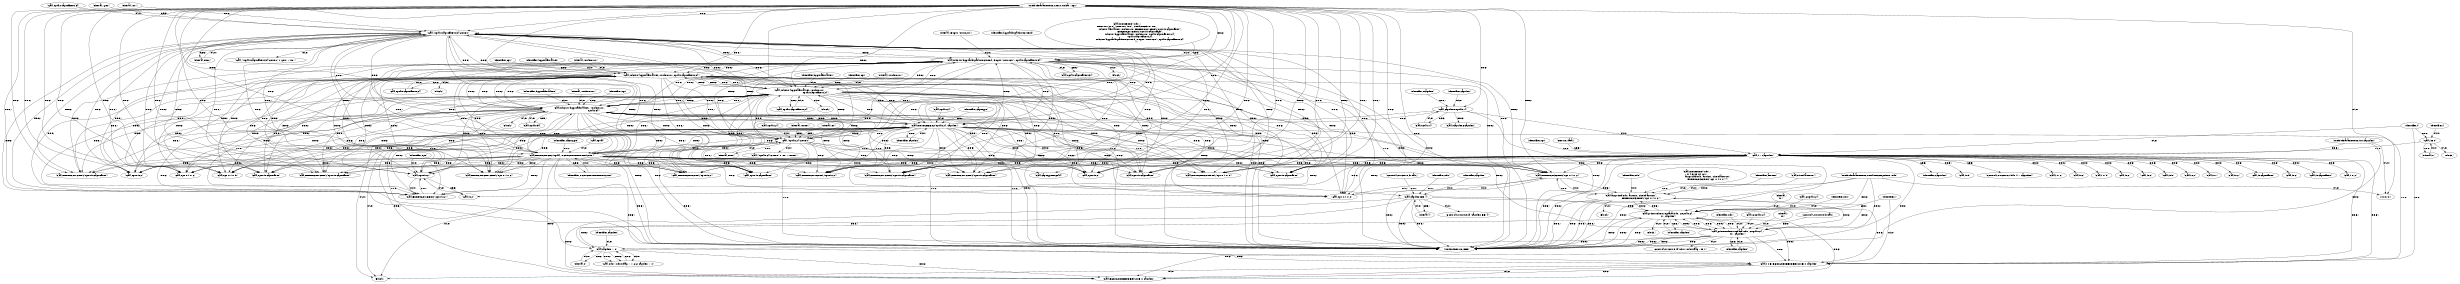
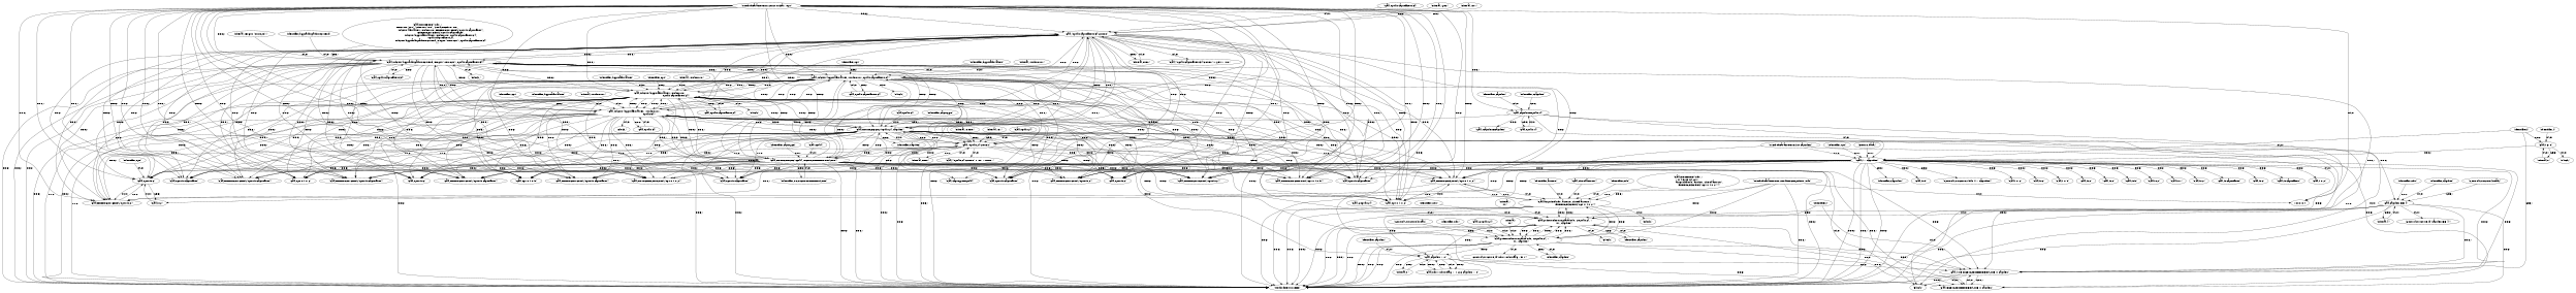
  digraph {
    n1 [label="(Call,opt+i+2)"]
    n2 [label="(Call,i+2)"]
    n3 [label="(Call,EXTRACT_16BITS(opt+i+2))"]
    n4 [label="(Call,(opt[i+cap_offset+3])&0x80)"]
    n5 [label="(Call,tok2str(bgp_add_path_recvsend,\"Bogus (0x%02x)\",opt[i+cap_offset+3]))"]
    n6 [label="(Call,tok2str(bgp_safi_values,\"Unknown\",opt[i+cap_offset+2]))"]
    n7 [label="(Call,tok2str(bgp_safi_values,\"Unknown\",\n                                          opt[i+cap_offset+2]))"]
    n8 [label="(Call,tok2str(bgp_safi_values, \"Unknown\",\n                                      opt[i+5]))"]
    n9 [label="(Call,ND_TCHECK2(opt[i+2], cap_len))"]
    n10 [label="(Call,(opt[i+2])&0x80)"]
    n11 [label="(Call,ND_TCHECK2(opt[i], BGP_CAP_HEADER_SIZE))"]
    n12 [label="(Call,EXTRACT_32BITS(opt + i + 2))"]
    n13 [label="(Call,EXTRACT_16BITS(opt+i+2))"]
    n14 [label="(Call,ND_TCHECK_16BITS(opt + i + 2))"]
    n15 [label="(Call,EXTRACT_16BITS(opt+i+cap_offset))"]
    n16 [label="(Call,EXTRACT_16BITS(opt+i+2))"]
    n17 [label="(Call,EXTRACT_16BITS(opt+i+cap_offset))"]
    n18 [label="(Literal,0x80)"]
    n19 [label="(Call,EXTRACT_16BITS(opt+i+cap_offset))"]
    n20 [label="(Call,opt+i+2)"]
    n21 [label="(Call,opt+i+cap_offset)"]
    n22 [label="(Call,EXTRACT_16BITS(opt+i+cap_offset))"]
    n23 [label="(Call,opt+i+cap_offset)"]
    n24 [label="(Call,((opt[i+cap_offset+3])&0x80) ? \"yes\" : \"no\")"]
    n25 [label="(Call,opt + i + 2)"]
    n26 [label="(Call,ND_TCHECK_8BITS(opt + i + 5))"]
    n27 [label="(Call,opt+i+cap_offset)"]
    n28 [label="(Call,opt+i+cap_offset)"]
    n29 [label="(MethodReturn,RET)"]
    n30 [label="(Call,opt + i + 2)"]
    n31 [label="(Call,opt + i + 5)"]
    n32 [label="(Call,opt+i+2)"]
    n33 [label="(Block,)"]
    n34 [label="(Call,opt[i+cap_offset+3])"]
    n35 [label="(Call,opt[i+cap_offset+2])"]
    n36 [label="(Block,)"]
    n37 [label="(Call,opt[i+cap_offset+2])"]
    n38 [label="(Block,)"]
    n39 [label="(Block,)"]
    n40 [label="(Call,opt[i+5])"]
    n41 [label="(Call,i += BGP_CAP_HEADER_SIZE + cap_len)"]
    n42 [label="(Call,print_unknown_data(ndo, &opt[i+2], \"\n\t\t\", cap_len))"]
    n43 [label="(Call,print_unknown_data(ndo, &opt[i+2], \"\n\t\t\", cap_len))"]
    n44 [label="(Call,cap_len > 0)"]
    n45 [label="(Call,cap_len == 4)"]
    n46 [label="(Call,BGP_CAP_HEADER_SIZE + cap_len)"]
    n47 [label="(Identifier,cap_len)"]
    n48 [label="(Block,)"]
    n49 [label="(Call,((opt[i+2])&0x80) ? \"R\" : \"none\")"]
    n50 [label="(Literal,0x80)"]
    n51 [label="(Call,cap_type=opt[i])"]
    n52 [label="(Identifier,BGP_CAP_HEADER_SIZE)"]
    n53 [label="(Call,as_printf(ndo, astostr, sizeof(astostr),\n                            EXTRACT_32BITS(opt + i + 2)))"]
    n54 [label="(MethodParameterIn,const u_char *opt)"]
    n55 [label="(Call,cap_len=opt[i+1])"]
    1000104
    n57 [label="(Call,tcap_len=cap_len)"]
    n58 [label="(Call,opt[i+1])"]
    n59 [label="(Call,i < caps_len)"]
    n60 [label="(Block,)"]
    n61 [label="(Identifier,cap_len)"]
    n62 [label="(ControlStructure,if (ndo->ndo_vflag <= 1))"]
    n63 [label="(Identifier,cap_len)"]
    n64 [label="(Call,ndo->ndo_vflag > 1 && cap_len > 0)"]
    n65 [label="(Literal,0)"]
    n66 [label="(Literal,4)"]
    n67 [label="(ControlStructure,if (cap_len == 4))"]
    n68 [label="(Identifier,caps_len)"]
    n69 [label="(Call,i+5)"]
    n70 [label="(ControlStructure,while (i < caps_len))"]
    n71 [label="(Call,i + 2)"]
    n72 [label="(Call,i+2)"]
    n73 [label="(Call,i + 5)"]
    n74 [label="(Call,i+2)"]
    n75 [label="(Call,i+2)"]
    n76 [label="(Call,i+5)"]
    n77 [label="(Call,i+2)"]
    n78 [label="(Call,i+1)"]
    n79 [label="(Call,i+2)"]
    n80 [label="(Call,i+cap_offset)"]
    n81 [label="(Call,i+2)"]
    n82 [label="(Call,i+cap_offset)"]
    n83 [label="(Call,i + 2)"]
    n84 [label="(Call,i = 0)"]
    n85 [label="(Literal,0)"]
    n86 [label="(Block,)"]
    n87 [label="(Block,)"]
    n88 [label="(MethodParameterIn,netdissect_options *ndo)"]
    n89 [label="(MethodParameterIn,int caps_len)"]
    n90 [label="(Call,opt[i+2])"]
    n91 [label="(Identifier,opt)"]
    n92 [label="(Identifier,astostr)"]
    n93 [label="(Literal,\"yes\")"]
    n94 [label="(Call,&opt[i+2])"]
    n95 [label="(ControlStructure,break;)"]
    n96 [label="(Identifier,bgp_safi_values)"]
    n97 [label="(Identifier,opt)"]
    n98 [label="(Call,sizeof(astostr))"]
    n99 [label="(Identifier,ndo)"]
    n100 [label="(Identifier,tcap_len)"]
    n101 [label="(Literal,\"Bogus (0x%02x)\")"]
    n102 [label="(Call,ND_PRINT((ndo, \"\n\t\t 4 Byte AS %s\",\n                            as_printf(ndo, astostr, sizeof(astostr),\n                            EXTRACT_32BITS(opt + i + 2)))))"]
    n103 [label="(Identifier,opt)"]
    n104 [label="(Identifier,opt)"]
    n105 [label="(Call,opt[i+2])"]
    n106 [label="(Return,data;)"]
    n107 [label="(Identifier,bgp_add_path_recvsend)"]
    n108 [label="(Identifier,bgp_safi_values)"]
    n109 [label="(Identifier,i)"]
    n110 [label="(Identifier,opt)"]
    n111 [label="(Identifier,cap_type)"]
    n112 [label="(Identifier,i)"]
    n113 [label="(Identifier,ndo)"]
    n114 [label="(Identifier,bgp_safi_values)"]
    n115 [label="(ControlStructure,break;)"]
    n116 [label="(Identifier,ndo)"]
    n117 [label="(Literal,\"no\")"]
    n118 [label="(Call,opt[i+cap_offset+3])"]
    n119 [label="(Literal,\"none\")"]
    n120 [label="(Identifier,ndo)"]
    n121 [label="(Literal,\"Unknown\")"]
    n122 [label="(Call,opt[i])"]
    n123 [label="(Call,&opt[i+2])"]
    n124 [label="(Literal,\"\n\t\t\")"]
    n125 [label="(Identifier,cap_len)"]
    n126 [label="(Literal,\"\n\t\t\")"]
    n127 [label="(Identifier,cap_len)"]
    n128 [label="(Literal,\"Unknown\")"]
    n129 [label="(Literal,\"Unknown\")"]
    n130 [label="(Identifier,i)"]
    n131 [label="(Identifier,cap_type)"]
    n132 [label="(Identifier,cap_len)"]
    n133 [label="(Literal,\"R\")"]
    n134 [label="(Call,ND_PRINT((ndo, \"\n\t\tAFI %s (%u), SAFI %s (%u), Send/Receive: %s\",\n                                  tok2str(af_values,\"Unknown\",EXTRACT_16BITS(opt+i+cap_offset)),\n                                  EXTRACT_16BITS(opt+i+cap_offset),\n                                  tok2str(bgp_safi_values,\"Unknown\",opt[i+cap_offset+2]),\n                                  opt[i+cap_offset+2],\n                                  tok2str(bgp_add_path_recvsend,\"Bogus (0x%02x)\",opt[i+cap_offset+3])\n                        )))"]
    n1 -> n2 [label="CFG: "]
    n1 -> n3 [label="AST: "]
    n2 -> n1 [label="AST: "]
    n3 -> n1 [label="CFG: "]
    n4 -> n1 [label="DDG: "]
    n4 -> n3 [label="DDG: "]
    n4 -> n5 [label="DDG: "]
    n4 -> n6 [label="DDG: "]
    n4 -> n7 [label="DDG: "]
    n4 -> n8 [label="DDG: "]
    n4 -> n9 [label="DDG: "]
    n4 -> n10 [label="DDG: "]
    n4 -> n11 [label="DDG: "]
    n4 -> n12 [label="DDG: "]
    n4 -> n13 [label="DDG: "]
    n4 -> n14 [label="DDG: "]
    n4 -> n15 [label="DDG: "]
    n4 -> n16 [label="DDG: "]
    n4 -> n17 [label="DDG: "]
    n4 -> n18 [label="CFG: "]
    n4 -> n19 [label="DDG: "]
    n4 -> n20 [label="DDG: "]
    n4 -> n21 [label="DDG: "]
    n4 -> n22 [label="DDG: "]
    n4 -> n23 [label="DDG: "]
    n4 -> n24 [label="AST: "]
    n4 -> n25 [label="DDG: "]
    n4 -> n26 [label="DDG: "]
    n4 -> n27 [label="DDG: "]
    n4 -> n28 [label="DDG: "]
    n4 -> n29 [label="DDG: "]
    n4 -> n30 [label="DDG: "]
    n4 -> n31 [label="DDG: "]
    n4 -> n32 [label="DDG: "]
    n5 -> n1 [label="DDG: "]
    n5 -> n3 [label="DDG: "]
    n5 -> n4 [label="DDG: "]
    n5 -> n6 [label="DDG: "]
    n5 -> n7 [label="DDG: "]
    n5 -> n8 [label="DDG: "]
    n5 -> n9 [label="DDG: "]
    n5 -> n10 [label="DDG: "]
    n5 -> n11 [label="DDG: "]
    n5 -> n12 [label="DDG: "]
    n5 -> n13 [label="DDG: "]
    n5 -> n14 [label="DDG: "]
    n5 -> n15 [label="DDG: "]
    n5 -> n16 [label="DDG: "]
    n5 -> n17 [label="DDG: "]
    n5 -> n19 [label="DDG: "]
    n5 -> n20 [label="DDG: "]
    n5 -> n21 [label="DDG: "]
    n5 -> n22 [label="DDG: "]
    n5 -> n23 [label="DDG: "]
    n5 -> n25 [label="DDG: "]
    n5 -> n26 [label="DDG: "]
    n5 -> n27 [label="DDG: "]
    n5 -> n28 [label="DDG: "]
    n5 -> n29 [label="DDG: "]
    n5 -> n29 [label="DDG: "]
    n5 -> n29 [label="DDG: "]
    n5 -> n30 [label="DDG: "]
    n5 -> n31 [label="DDG: "]
    n5 -> n32 [label="DDG: "]
    n5 -> n33 [label="AST: "]
    n5 -> n34 [label="CFG: "]
    n6 -> n1 [label="DDG: "]
    n6 -> n3 [label="DDG: "]
    n6 -> n4 [label="DDG: "]
    n6 -> n5 [label="DDG: "]
    n6 -> n7 [label="DDG: "]
    n6 -> n7 [label="DDG: "]
    n6 -> n8 [label="DDG: "]
    n6 -> n8 [label="DDG: "]
    n6 -> n9 [label="DDG: "]
    n6 -> n10 [label="DDG: "]
    n6 -> n11 [label="DDG: "]
    n6 -> n12 [label="DDG: "]
    n6 -> n13 [label="DDG: "]
    n6 -> n14 [label="DDG: "]
    n6 -> n15 [label="DDG: "]
    n6 -> n16 [label="DDG: "]
    n6 -> n17 [label="DDG: "]
    n6 -> n19 [label="DDG: "]
    n6 -> n20 [label="DDG: "]
    n6 -> n21 [label="DDG: "]
    n6 -> n22 [label="DDG: "]
    n6 -> n23 [label="DDG: "]
    n6 -> n25 [label="DDG: "]
    n6 -> n26 [label="DDG: "]
    n6 -> n27 [label="DDG: "]
    n6 -> n28 [label="DDG: "]
    n6 -> n29 [label="DDG: "]
    n6 -> n29 [label="DDG: "]
    n6 -> n29 [label="DDG: "]
    n6 -> n30 [label="DDG: "]
    n6 -> n31 [label="DDG: "]
    n6 -> n32 [label="DDG: "]
    n6 -> n35 [label="CFG: "]
    n6 -> n36 [label="AST: "]
    n7 -> n1 [label="DDG: "]
    n7 -> n3 [label="DDG: "]
    n7 -> n4 [label="DDG: "]
    n7 -> n5 [label="DDG: "]
    n7 -> n6 [label="DDG: "]
    n7 -> n6 [label="DDG: "]
    n7 -> n8 [label="DDG: "]
    n7 -> n8 [label="DDG: "]
    n7 -> n9 [label="DDG: "]
    n7 -> n10 [label="DDG: "]
    n7 -> n11 [label="DDG: "]
    n7 -> n12 [label="DDG: "]
    n7 -> n13 [label="DDG: "]
    n7 -> n14 [label="DDG: "]
    n7 -> n15 [label="DDG: "]
    n7 -> n16 [label="DDG: "]
    n7 -> n17 [label="DDG: "]
    n7 -> n19 [label="DDG: "]
    n7 -> n20 [label="DDG: "]
    n7 -> n21 [label="DDG: "]
    n7 -> n22 [label="DDG: "]
    n7 -> n23 [label="DDG: "]
    n7 -> n25 [label="DDG: "]
    n7 -> n26 [label="DDG: "]
    n7 -> n27 [label="DDG: "]
    n7 -> n28 [label="DDG: "]
    n7 -> n29 [label="DDG: "]
    n7 -> n29 [label="DDG: "]
    n7 -> n29 [label="DDG: "]
    n7 -> n30 [label="DDG: "]
    n7 -> n31 [label="DDG: "]
    n7 -> n32 [label="DDG: "]
    n7 -> n37 [label="CFG: "]
    n7 -> n38 [label="AST: "]
    n8 -> n1 [label="DDG: "]
    n8 -> n3 [label="DDG: "]
    n8 -> n4 [label="DDG: "]
    n8 -> n5 [label="DDG: "]
    n8 -> n6 [label="DDG: "]
    n8 -> n6 [label="DDG: "]
    n8 -> n7 [label="DDG: "]
    n8 -> n7 [label="DDG: "]
    n8 -> n9 [label="DDG: "]
    n8 -> n10 [label="DDG: "]
    n8 -> n11 [label="DDG: "]
    n8 -> n12 [label="DDG: "]
    n8 -> n13 [label="DDG: "]
    n8 -> n14 [label="DDG: "]
    n8 -> n15 [label="DDG: "]
    n8 -> n16 [label="DDG: "]
    n8 -> n17 [label="DDG: "]
    n8 -> n19 [label="DDG: "]
    n8 -> n20 [label="DDG: "]
    n8 -> n21 [label="DDG: "]
    n8 -> n22 [label="DDG: "]
    n8 -> n23 [label="DDG: "]
    n8 -> n25 [label="DDG: "]
    n8 -> n26 [label="DDG: "]
    n8 -> n27 [label="DDG: "]
    n8 -> n28 [label="DDG: "]
    n8 -> n29 [label="DDG: "]
    n8 -> n29 [label="DDG: "]
    n8 -> n29 [label="DDG: "]
    n8 -> n30 [label="DDG: "]
    n8 -> n31 [label="DDG: "]
    n8 -> n32 [label="DDG: "]
    n8 -> n39 [label="AST: "]
    n8 -> n40 [label="CFG: "]
    n9 -> n1 [label="DDG: "]
    n9 -> n3 [label="DDG: "]
    n9 -> n4 [label="DDG: "]
    n9 -> n5 [label="DDG: "]
    n9 -> n6 [label="DDG: "]
    n9 -> n7 [label="DDG: "]
    n9 -> n8 [label="DDG: "]
    n9 -> n10 [label="DDG: "]
    n9 -> n11 [label="DDG: "]
    n9 -> n12 [label="DDG: "]
    n9 -> n13 [label="DDG: "]
    n9 -> n14 [label="DDG: "]
    n9 -> n15 [label="DDG: "]
    n9 -> n16 [label="DDG: "]
    n9 -> n17 [label="DDG: "]
    n9 -> n19 [label="DDG: "]
    n9 -> n20 [label="DDG: "]
    n9 -> n21 [label="DDG: "]
    n9 -> n22 [label="DDG: "]
    n9 -> n23 [label="DDG: "]
    n9 -> n25 [label="DDG: "]
    n9 -> n26 [label="DDG: "]
    n9 -> n27 [label="DDG: "]
    n9 -> n28 [label="DDG: "]
    n9 -> n29 [label="DDG: "]
    n9 -> n29 [label="DDG: "]
    n9 -> n29 [label="DDG: "]
    n9 -> n30 [label="DDG: "]
    n9 -> n31 [label="DDG: "]
    n9 -> n32 [label="DDG: "]
    n9 -> n41 [label="DDG: "]
    n9 -> n42 [label="DDG: "]
    n9 -> n43 [label="DDG: "]
    n9 -> n44 [label="DDG: "]
    n9 -> n45 [label="DDG: "]
    n9 -> n46 [label="DDG: "]
    n9 -> n47 [label="CFG: "]
    n9 -> n48 [label="AST: "]
    n10 -> n4 [label="DDG: "]
    n10 -> n7 [label="DDG: "]
    n10 -> n9 [label="DDG: "]
    n10 -> n11 [label="DDG: "]
    n10 -> n13 [label="DDG: "]
    n10 -> n15 [label="DDG: "]
    n10 -> n17 [label="DDG: "]
    n10 -> n20 [label="DDG: "]
    n10 -> n21 [label="DDG: "]
    n10 -> n23 [label="DDG: "]
    n10 -> n29 [label="DDG: "]
    n10 -> n49 [label="AST: "]
    n10 -> n50 [label="CFG: "]
    n11 -> n1 [label="DDG: "]
    n11 -> n3 [label="DDG: "]
    n11 -> n4 [label="DDG: "]
    n11 -> n5 [label="DDG: "]
    n11 -> n6 [label="DDG: "]
    n11 -> n7 [label="DDG: "]
    n11 -> n8 [label="DDG: "]
    n11 -> n9 [label="DDG: "]
    n11 -> n10 [label="DDG: "]
    n11 -> n12 [label="DDG: "]
    n11 -> n13 [label="DDG: "]
    n11 -> n14 [label="DDG: "]
    n11 -> n15 [label="DDG: "]
    n11 -> n16 [label="DDG: "]
    n11 -> n17 [label="DDG: "]
    n11 -> n19 [label="DDG: "]
    n11 -> n20 [label="DDG: "]
    n11 -> n21 [label="DDG: "]
    n11 -> n22 [label="DDG: "]
    n11 -> n23 [label="DDG: "]
    n11 -> n25 [label="DDG: "]
    n11 -> n26 [label="DDG: "]
    n11 -> n27 [label="DDG: "]
    n11 -> n28 [label="DDG: "]
    n11 -> n29 [label="DDG: "]
    n11 -> n29 [label="DDG: "]
    n11 -> n30 [label="DDG: "]
    n11 -> n31 [label="DDG: "]
    n11 -> n32 [label="DDG: "]
    n11 -> n41 [label="DDG: "]
    n11 -> n46 [label="DDG: "]
    n11 -> n48 [label="AST: "]
    n11 -> n51 [label="DDG: "]
    n11 -> n52 [label="CFG: "]
    n12 -> n25 [label="CFG: "]
    n12 -> n29 [label="DDG: "]
    n12 -> n53 [label="AST: "]
    n12 -> n53 [label="DDG: "]
    n18 -> n4 [label="AST: "]
    n25 -> n12 [label="AST: "]
    n34 -> n5 [label="AST: "]
    n35 -> n6 [label="AST: "]
    n37 -> n7 [label="AST: "]
    n40 -> n8 [label="AST: "]
+   n41 -> n29 [label="DDG: "]
    n41 -> n46 [label="CFG: "]
    n41 -> n48 [label="AST: "]
    n41 -> n59 [label="DDG: "]
    n42 -> n29 [label="DDG: "]
    n42 -> n29 [label="DDG: "]
    n42 -> n29 [label="DDG: "]
    n42 -> n41 [label="DDG: "]
    n42 -> n43 [label="DDG: "]
    n42 -> n43 [label="DDG: "]
    n42 -> n46 [label="DDG: "]
    n42 -> n53 [label="DDG: "]
    n42 -> n60 [label="AST: "]
    n42 -> n61 [label="CFG: "]
    n43 -> n29 [label="DDG: "]
    n43 -> n29 [label="DDG: "]
    n43 -> n29 [label="DDG: "]
    n43 -> n29 [label="DDG: "]
    n43 -> n41 [label="DDG: "]
    n43 -> n42 [label="DDG: "]
    n43 -> n42 [label="DDG: "]
    n43 -> n42 [label="DDG: "]
    n43 -> n44 [label="DDG: "]
    n43 -> n46 [label="DDG: "]
    n43 -> n53 [label="DDG: "]
    n43 -> n62 [label="AST: "]
    n43 -> n63 [label="CFG: "]
    n44 -> n41 [label="DDG: "]
    n44 -> n42 [label="DDG: "]
    n44 -> n46 [label="DDG: "]
    n44 -> n64 [label="AST: "]
    n44 -> n64 [label="DDG: "]
    n44 -> n64 [label="DDG: "]
    n44 -> n65 [label="CFG: "]
    n45 -> n29 [label="DDG: "]
    n45 -> n29 [label="DDG: "]
    n45 -> n41 [label="DDG: "]
    n45 -> n42 [label="DDG: "]
    n45 -> n44 [label="DDG: "]
    n45 -> n46 [label="DDG: "]
    n45 -> n66 [label="CFG: "]
    n45 -> n67 [label="AST: "]
    n46 -> n41 [label="AST: "]
    n47 -> n9 [label="AST: "]
    n50 -> n10 [label="AST: "]
    n52 -> n11 [label="AST: "]
    n53 -> n12 [label="CFG: "]
    n53 -> n29 [label="DDG: "]
    n53 -> n29 [label="DDG: "]
    n53 -> n29 [label="DDG: "]
    n53 -> n29 [label="DDG: "]
    n53 -> n42 [label="DDG: "]
    n53 -> n43 [label="DDG: "]
    n53 -> n87 [label="AST: "]
    n54 -> n1 [label="DDG: "]
    n54 -> n3 [label="DDG: "]
    n54 -> n4 [label="DDG: "]
    n54 -> n5 [label="DDG: "]
    n54 -> n6 [label="DDG: "]
    n54 -> n7 [label="DDG: "]
    n54 -> n8 [label="DDG: "]
    n54 -> n9 [label="DDG: "]
    n54 -> n10 [label="DDG: "]
    n54 -> n11 [label="DDG: "]
    n54 -> n12 [label="DDG: "]
    n54 -> n13 [label="DDG: "]
    n54 -> n14 [label="DDG: "]
    n54 -> n15 [label="DDG: "]
    n54 -> n16 [label="DDG: "]
    n54 -> n17 [label="DDG: "]
    n54 -> n19 [label="DDG: "]
    n54 -> n20 [label="DDG: "]
    n54 -> n21 [label="DDG: "]
    n54 -> n22 [label="DDG: "]
    n54 -> n23 [label="DDG: "]
    n54 -> n25 [label="DDG: "]
    n54 -> n26 [label="DDG: "]
    n54 -> n27 [label="DDG: "]
    n54 -> n28 [label="DDG: "]
    n54 -> n29 [label="DDG: "]
    n54 -> n30 [label="DDG: "]
    n54 -> n31 [label="DDG: "]
    n54 -> n32 [label="DDG: "]
    n54 -> n51 [label="DDG: "]
    n54 -> n55 [label="DDG: "]
    n54 -> 1000104 [label="AST: "]
    n55 -> n9 [label="DDG: "]
    n55 -> n29 [label="DDG: "]
    n55 -> n48 [label="AST: "]
    n55 -> n57 [label="DDG: "]
    n55 -> n58 [label="CFG: "]
    n55 -> n59 [label="AST: "]
    n58 -> n55 [label="AST: "]
    n59 -> n1 [label="DDG: "]
    n59 -> n2 [label="DDG: "]
    n59 -> n3 [label="DDG: "]
    n59 -> n12 [label="DDG: "]
    n59 -> n13 [label="DDG: "]
    n59 -> n14 [label="DDG: "]
    n59 -> n15 [label="DDG: "]
    n59 -> n16 [label="DDG: "]
    n59 -> n20 [label="DDG: "]
    n59 -> n21 [label="DDG: "]
    n59 -> n22 [label="DDG: "]
    n59 -> n25 [label="DDG: "]
    n59 -> n26 [label="DDG: "]
    n59 -> n27 [label="DDG: "]
    n59 -> n29 [label="DDG: "]
    n59 -> n29 [label="DDG: "]
    n59 -> n29 [label="DDG: "]
    n59 -> n30 [label="DDG: "]
    n59 -> n31 [label="DDG: "]
    n59 -> n32 [label="DDG: "]
    n59 -> n41 [label="DDG: "]
    n59 -> n68 [label="CFG: "]
    n59 -> n69 [label="DDG: "]
    n59 -> n70 [label="CFG: "]
    n59 -> n71 [label="DDG: "]
    n59 -> n72 [label="DDG: "]
    n59 -> n73 [label="DDG: "]
    n59 -> n74 [label="DDG: "]
    n59 -> n75 [label="DDG: "]
    n59 -> n76 [label="DDG: "]
    n59 -> n77 [label="DDG: "]
    n59 -> n78 [label="DDG: "]
    n59 -> n79 [label="DDG: "]
    n59 -> n80 [label="DDG: "]
    n59 -> n81 [label="DDG: "]
    n59 -> n82 [label="DDG: "]
    n59 -> n83 [label="DDG: "]
    n61 -> n42 [label="AST: "]
    n63 -> n43 [label="AST: "]
    n64 -> n44 [label="CFG: "]
    n65 -> n44 [label="AST: "]
    n66 -> n45 [label="AST: "]
    n84 -> n59 [label="DDG: "]
    n84 -> n85 [label="CFG: "]
    n84 -> n86 [label="AST: "]
    n85 -> n84 [label="AST: "]
    n88 -> n29 [label="DDG: "]
    n88 -> n42 [label="DDG: "]
    n88 -> n43 [label="DDG: "]
    n88 -> n53 [label="DDG: "]
    n88 -> 1000104 [label="AST: "]
    n89 -> n29 [label="DDG: "]
    n89 -> 1000104 [label="AST: "]
    n89 -> n59 [label="DDG: "]
    n90 -> n9 [label="AST: "]
    n91 -> n6 [label="CFG: "]
    n92 -> n53 [label="AST: "]
    n93 -> n4 [label="CFG: "]
    n94 -> n42 [label="AST: "]
    n95 -> n45 [label="CFG: "]
    n96 -> n6 [label="AST: "]
    n97 -> n1 [label="AST: "]
    n98 -> n53 [label="AST: "]
    n99 -> n53 [label="AST: "]
    n100 -> n55 [label="CFG: "]
    n101 -> n5 [label="AST: "]
    n102 -> n53 [label="CFG: "]
    n103 -> n8 [label="CFG: "]
    n104 -> n59 [label="CFG: "]
    n105 -> n10 [label="AST: "]
    n106 -> n59 [label="CFG: "]
    n107 -> n5 [label="AST: "]
    n108 -> n7 [label="AST: "]
    n109 -> n84 [label="AST: "]
    n110 -> n7 [label="CFG: "]
    n111 -> n11 [label="CFG: "]
    n112 -> n41 [label="AST: "]
    n112 -> n42 [label="CFG: "]
    n113 -> n45 [label="CFG: "]
    n114 -> n8 [label="AST: "]
    n115 -> n43 [label="CFG: "]
    n116 -> n42 [label="AST: "]
    n117 -> n4 [label="CFG: "]
    n118 -> n4 [label="AST: "]
    n119 -> n10 [label="CFG: "]
    n120 -> n43 [label="AST: "]
    n121 -> n6 [label="AST: "]
    n122 -> n11 [label="AST: "]
    n123 -> n43 [label="AST: "]
    n124 -> n43 [label="AST: "]
    n125 -> n44 [label="AST: "]
    n126 -> n42 [label="AST: "]
    n127 -> n45 [label="AST: "]
    n128 -> n8 [label="AST: "]
    n129 -> n7 [label="AST: "]
    n130 -> n41 [label="CFG: "]
    n130 -> n59 [label="AST: "]
    n130 -> n84 [label="CFG: "]
    n131 -> n9 [label="CFG: "]
    n132 -> n55 [label="AST: "]
    n133 -> n10 [label="CFG: "]
    n134 -> n5 [label="CFG: "]
  }
